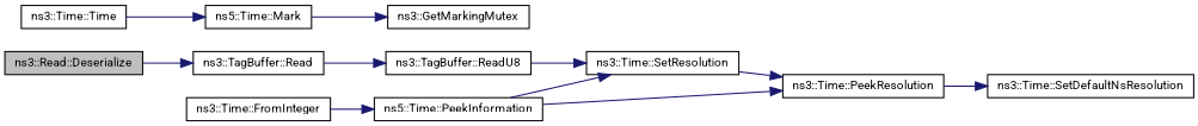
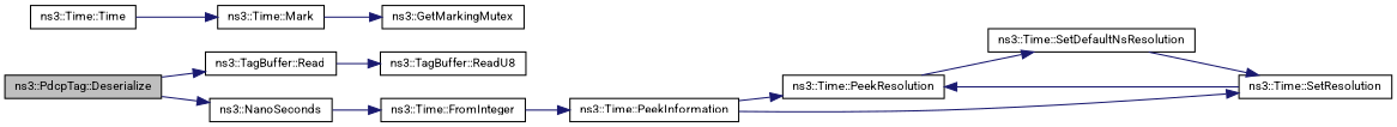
  digraph {
    fontname=Roboto
    rankdir=LR
    node [color=black fillcolor=white fontname=Roboto fontsize=10 shape=record style=filled]
    edge [color=midnightblue fontname=Roboto fontsize=10 labelfontname=Helvetica labelfontsize=10 style=solid]
-   n1 [fillcolor=grey75 fontcolor=black height=0.2 label="ns3::Read::Deserialize" width=0.4]
+   n1 [fillcolor=grey75 fontcolor=black height=0.2 label="ns3::PdcpTag::Deserialize" width=0.4]
    n2 [height=0.2 label="ns3::TagBuffer::Read" width=0.4]
+   n3 [height=0.2 label="ns3::NanoSeconds" width=0.4]
    n4 [height=0.2 label="ns3::TagBuffer::ReadU8" width=0.4]
    n5 [height=0.2 label="ns3::Time::FromInteger" width=0.4]
-   n6 [height=0.2 label="ns5::Time::PeekInformation" width=0.4]
+   n6 [height=0.2 label="ns3::Time::PeekInformation" width=0.4]
    n7 [height=0.2 label="ns3::Time::PeekResolution" width=0.4]
    n8 [height=0.2 label="ns3::Time::SetResolution" width=0.4]
    n9 [height=0.2 label="ns3::Time::Time" width=0.4]
-   n10 [height=0.2 label="ns5::Time::Mark" width=0.4]
+   n10 [height=0.2 label="ns3::Time::Mark" width=0.4]
    n11 [height=0.2 label="ns3::Time::SetDefaultNsResolution" width=0.4]
    n12 [height=0.2 label="ns3::GetMarkingMutex" width=0.4]
    n1 -> n2
+   n1 -> n3
    n2 -> n4
+   n3 -> n5
    n5 -> n6
    n6 -> n7
    n6 -> n8
    n7 -> n11
    n8 -> n7
    n9 -> n10
    n10 -> n12
-   n4 -> n8
+   n11 -> n8
  }
